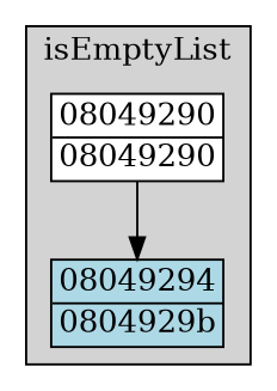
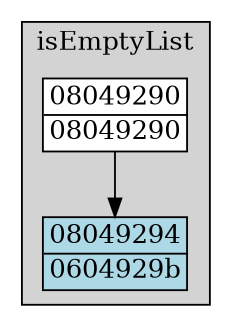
  digraph {
    fontname="DejaVu Serif"
    node [margin=0 shape=none style="filled,solid" fontname="DejaVu Serif"]
    n1 [fillcolor=white label=<<TABLE BORDER="1" CELLBORDER="0" CELLSPACING="0"><TR><TD>08049290</TD></TR><HR/><TR><TD>08049290</TD></TR></TABLE>>]
-   n2 [fillcolor=lightblue label=<<TABLE BORDER="1" CELLBORDER="0" CELLSPACING="0"><TR><TD>08049294</TD></TR><HR/><TR><TD>0804929b</TD></TR></TABLE>>]
+   n2 [fillcolor=lightblue label=<<TABLE BORDER="1" CELLBORDER="0" CELLSPACING="0"><TR><TD>08049294</TD></TR><HR/><TR><TD>0604929b</TD></TR></TABLE>>]
    subgraph cluster_1 {
      color=black
      fillcolor=lightgrey
      label=isEmptyList
      style="filled,solid"
      n1
      n2
    }
    n1 -> n2 [fontname="DejaVu Serif"]
  }
